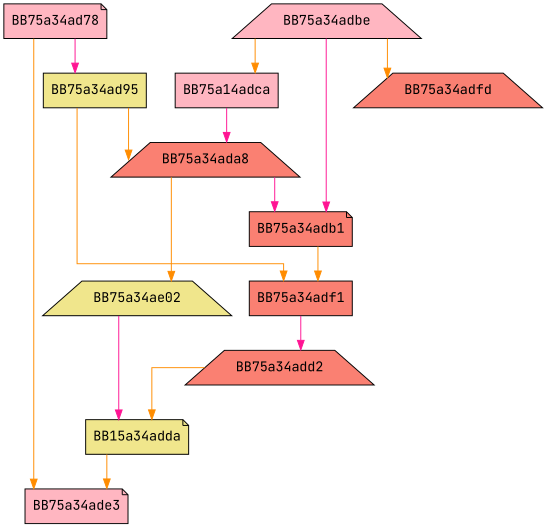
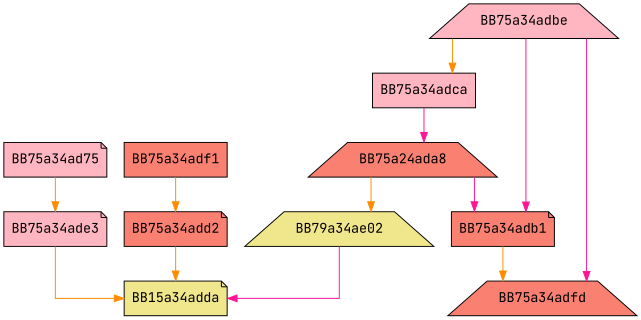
  digraph {
    fontname="JetBrains Mono"
    splines=ortho
    node [color=black fillcolor=salmon fontname="JetBrains Mono" shape=note style=filled]
    edge [color=darkorange fontname="JetBrains Mono"]
-   BB75a34ad78 [fillcolor=lightpink]
+   BB75a34ad78 [fillcolor=lightpink label=BB75a34ad75]
    n2 [fillcolor=lightpink label=BB75a34ade3]
-   BB75a34ad95 [fillcolor=khaki shape=box]
    n4 [fillcolor=khaki label=BB15a34adda]
    BB75a34adf1 [shape=box]
-   BB75a34ada8 [shape=trapezium]
-   BB75a34add2 [shape=trapezium]
-   BB75a34ae02 [fillcolor=khaki shape=trapezium]
+   BB75a34ada8 [shape=trapezium label=BB75a24ada8]
+   BB75a34add2
+   BB75a34ae02 [fillcolor=khaki shape=trapezium label=BB79a34ae02]
    BB75a34adb1
    BB75a34adfd [shape=trapezium]
    BB75a34adbe [fillcolor=lightpink shape=trapezium]
-   BB75a34adca [fillcolor=lightpink shape=box label=BB75a14adca]
+   BB75a34adca [fillcolor=lightpink shape=box]
    BB75a34ad78 -> n2
-   BB75a34ad78 -> BB75a34ad95 [color=deeppink]
-   n4 -> n2
-   BB75a34ad95 -> BB75a34adf1
-   BB75a34ad95 -> BB75a34ada8
-   BB75a34adf1 -> BB75a34add2 [color=deeppink]
+   n2 -> n4
+   BB75a34adf1 -> BB75a34add2
    BB75a34ada8 -> BB75a34ae02
    BB75a34ada8 -> BB75a34adb1 [color=deeppink]
    BB75a34add2 -> n4
    BB75a34ae02 -> n4 [color=deeppink]
-   BB75a34adb1 -> BB75a34adf1
+   BB75a34adb1 -> BB75a34adfd
    BB75a34adbe -> BB75a34adb1 [color=deeppink]
-   BB75a34adbe -> BB75a34adfd
+   BB75a34adbe -> BB75a34adfd [color=deeppink]
    BB75a34adbe -> BB75a34adca
    BB75a34adca -> BB75a34ada8 [color=deeppink]
  }
